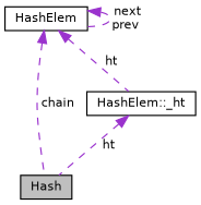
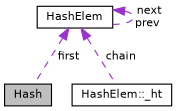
  digraph {
    node [color=black fillcolor=white fontname=Helvetica fontsize=10 shape=record style=filled]
    edge [color=darkorchid3 dir=back fontname=Helvetica fontsize=10 labelfontname=Helvetica labelfontsize=10 style=dashed]
    n1 [fillcolor=grey75 fontcolor=black height=0.2 label=Hash width=0.4]
    n2 [height=0.2 label=HashElem width=0.4]
    n3 [height=0.2 label="HashElem::_ht" width=0.4]
-   n2 -> n1 [label=" chain"]
+   n2 -> n1 [label=" first"]
    n2 -> n2 [label=" next\nprev"]
-   n2 -> n3 [label=" ht"]
-   n3 -> n1 [label=" ht"]
+   n2 -> n3 [label=" chain"]
  }
